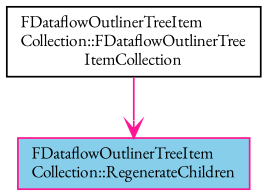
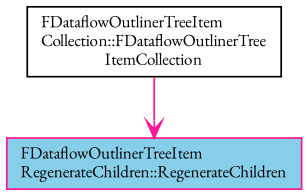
  digraph {
    rankdir=TB
    fontname="EB Garamond"
    node [fontname="EB Garamond" fontsize=10 shape=box style=filled]
    n1 [color=black fillcolor=white fontcolor=black height=0.2 label="FDataflowOutlinerTreeItem\lCollection::FDataflowOutlinerTree\lItemCollection" width=0.4]
-   n2 [color=deeppink fillcolor=skyblue height=0.2 label="FDataflowOutlinerTreeItem\lCollection::RegenerateChildren" width=0.4]
+   n2 [color=deeppink fillcolor=skyblue height=0.2 label="FDataflowOutlinerTreeItem\lRegenerateChildren::RegenerateChildren" width=0.4]
    n1 -> n2 [color=deeppink fontname="EB Garamond" fontsize=10 labelfontname=Helvetica labelfontsize=10 style=solid arrowhead=vee]
  }
